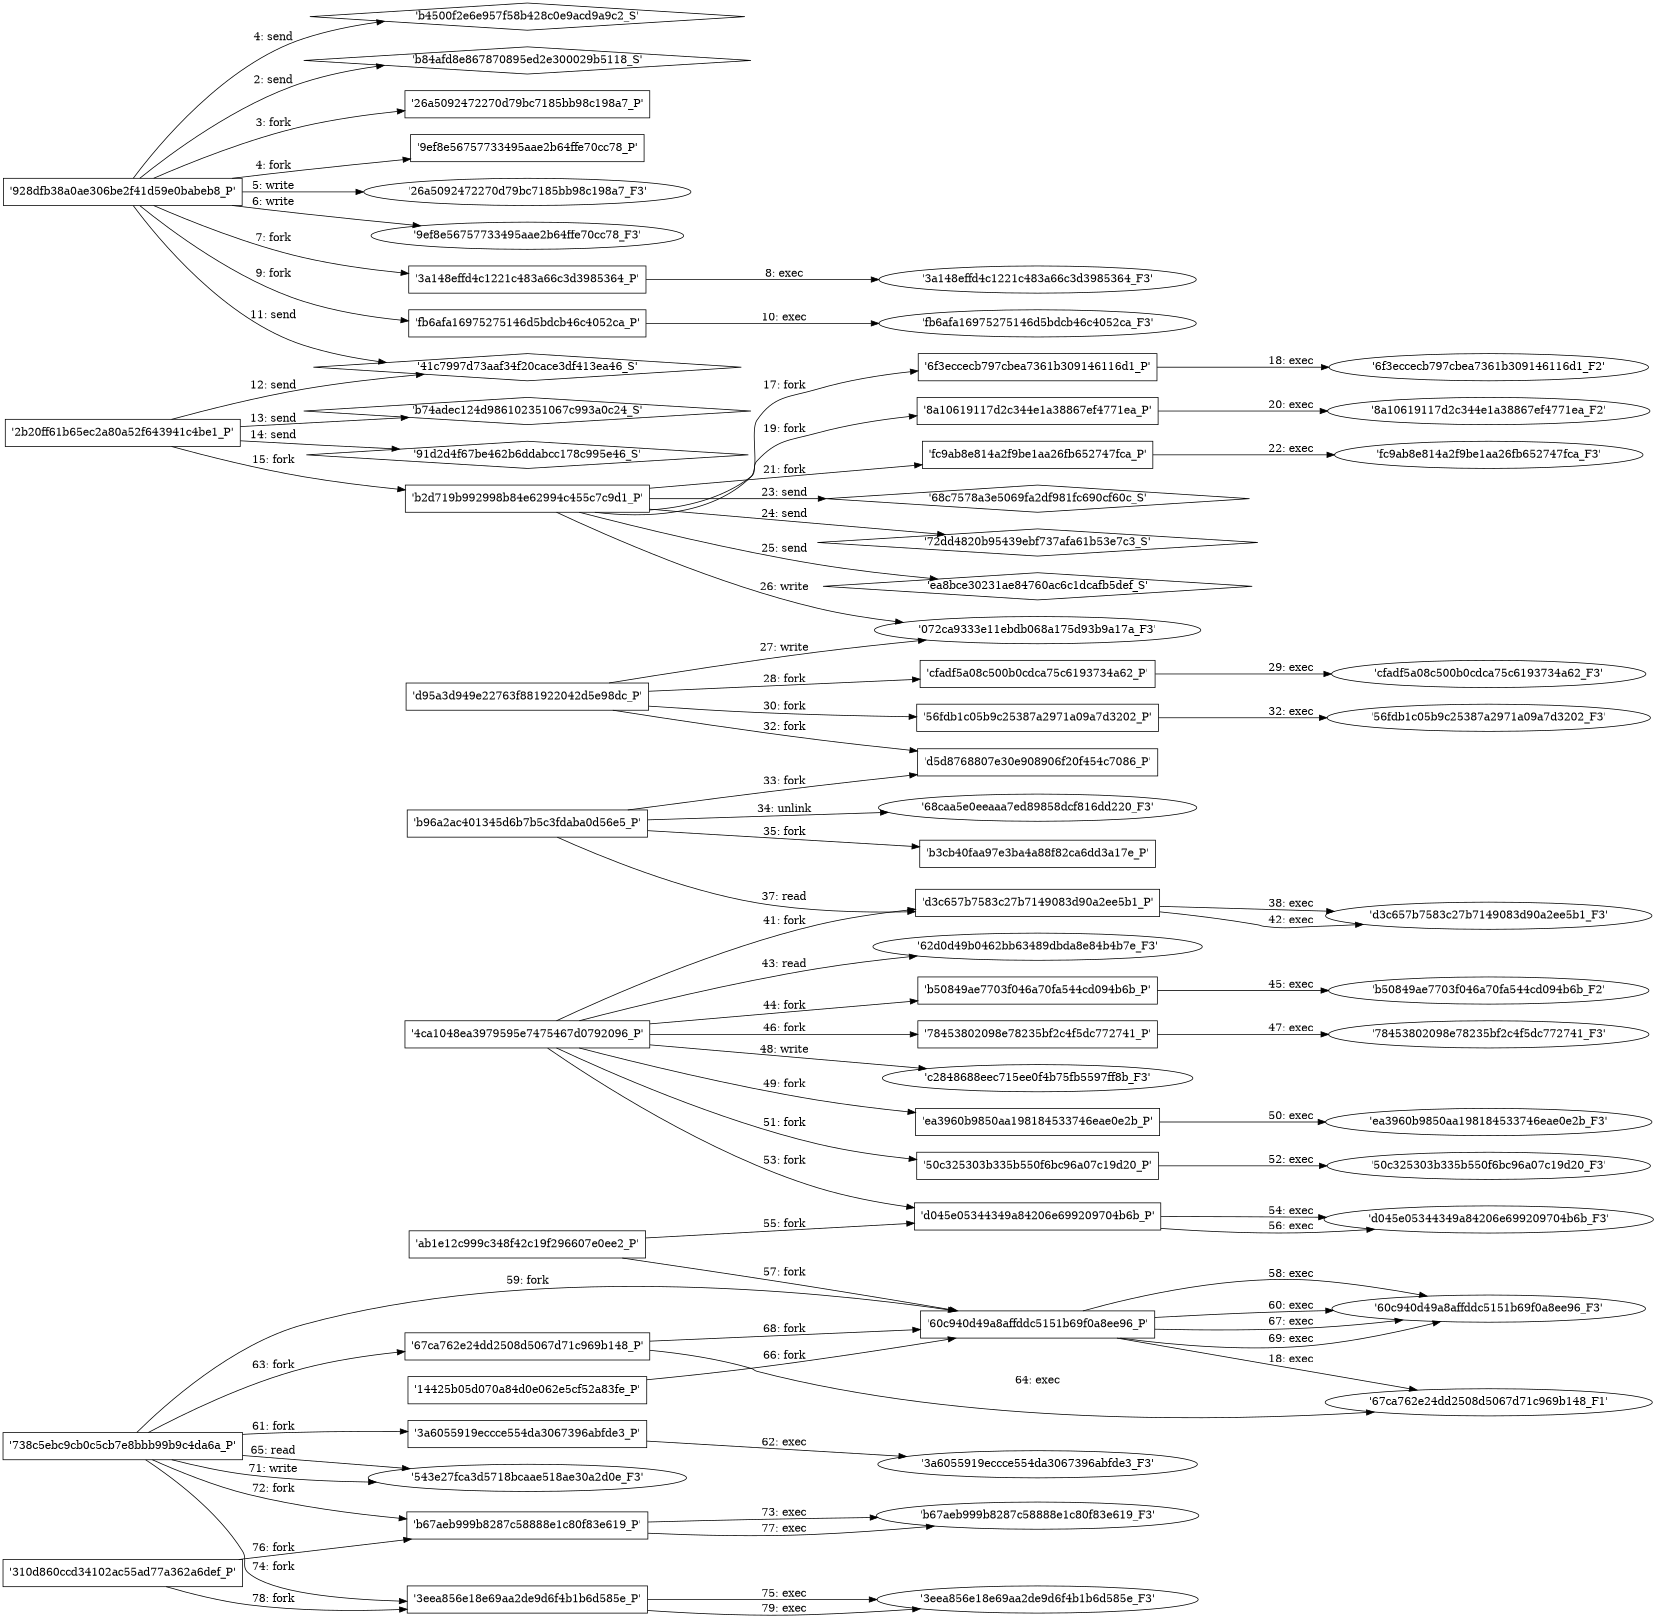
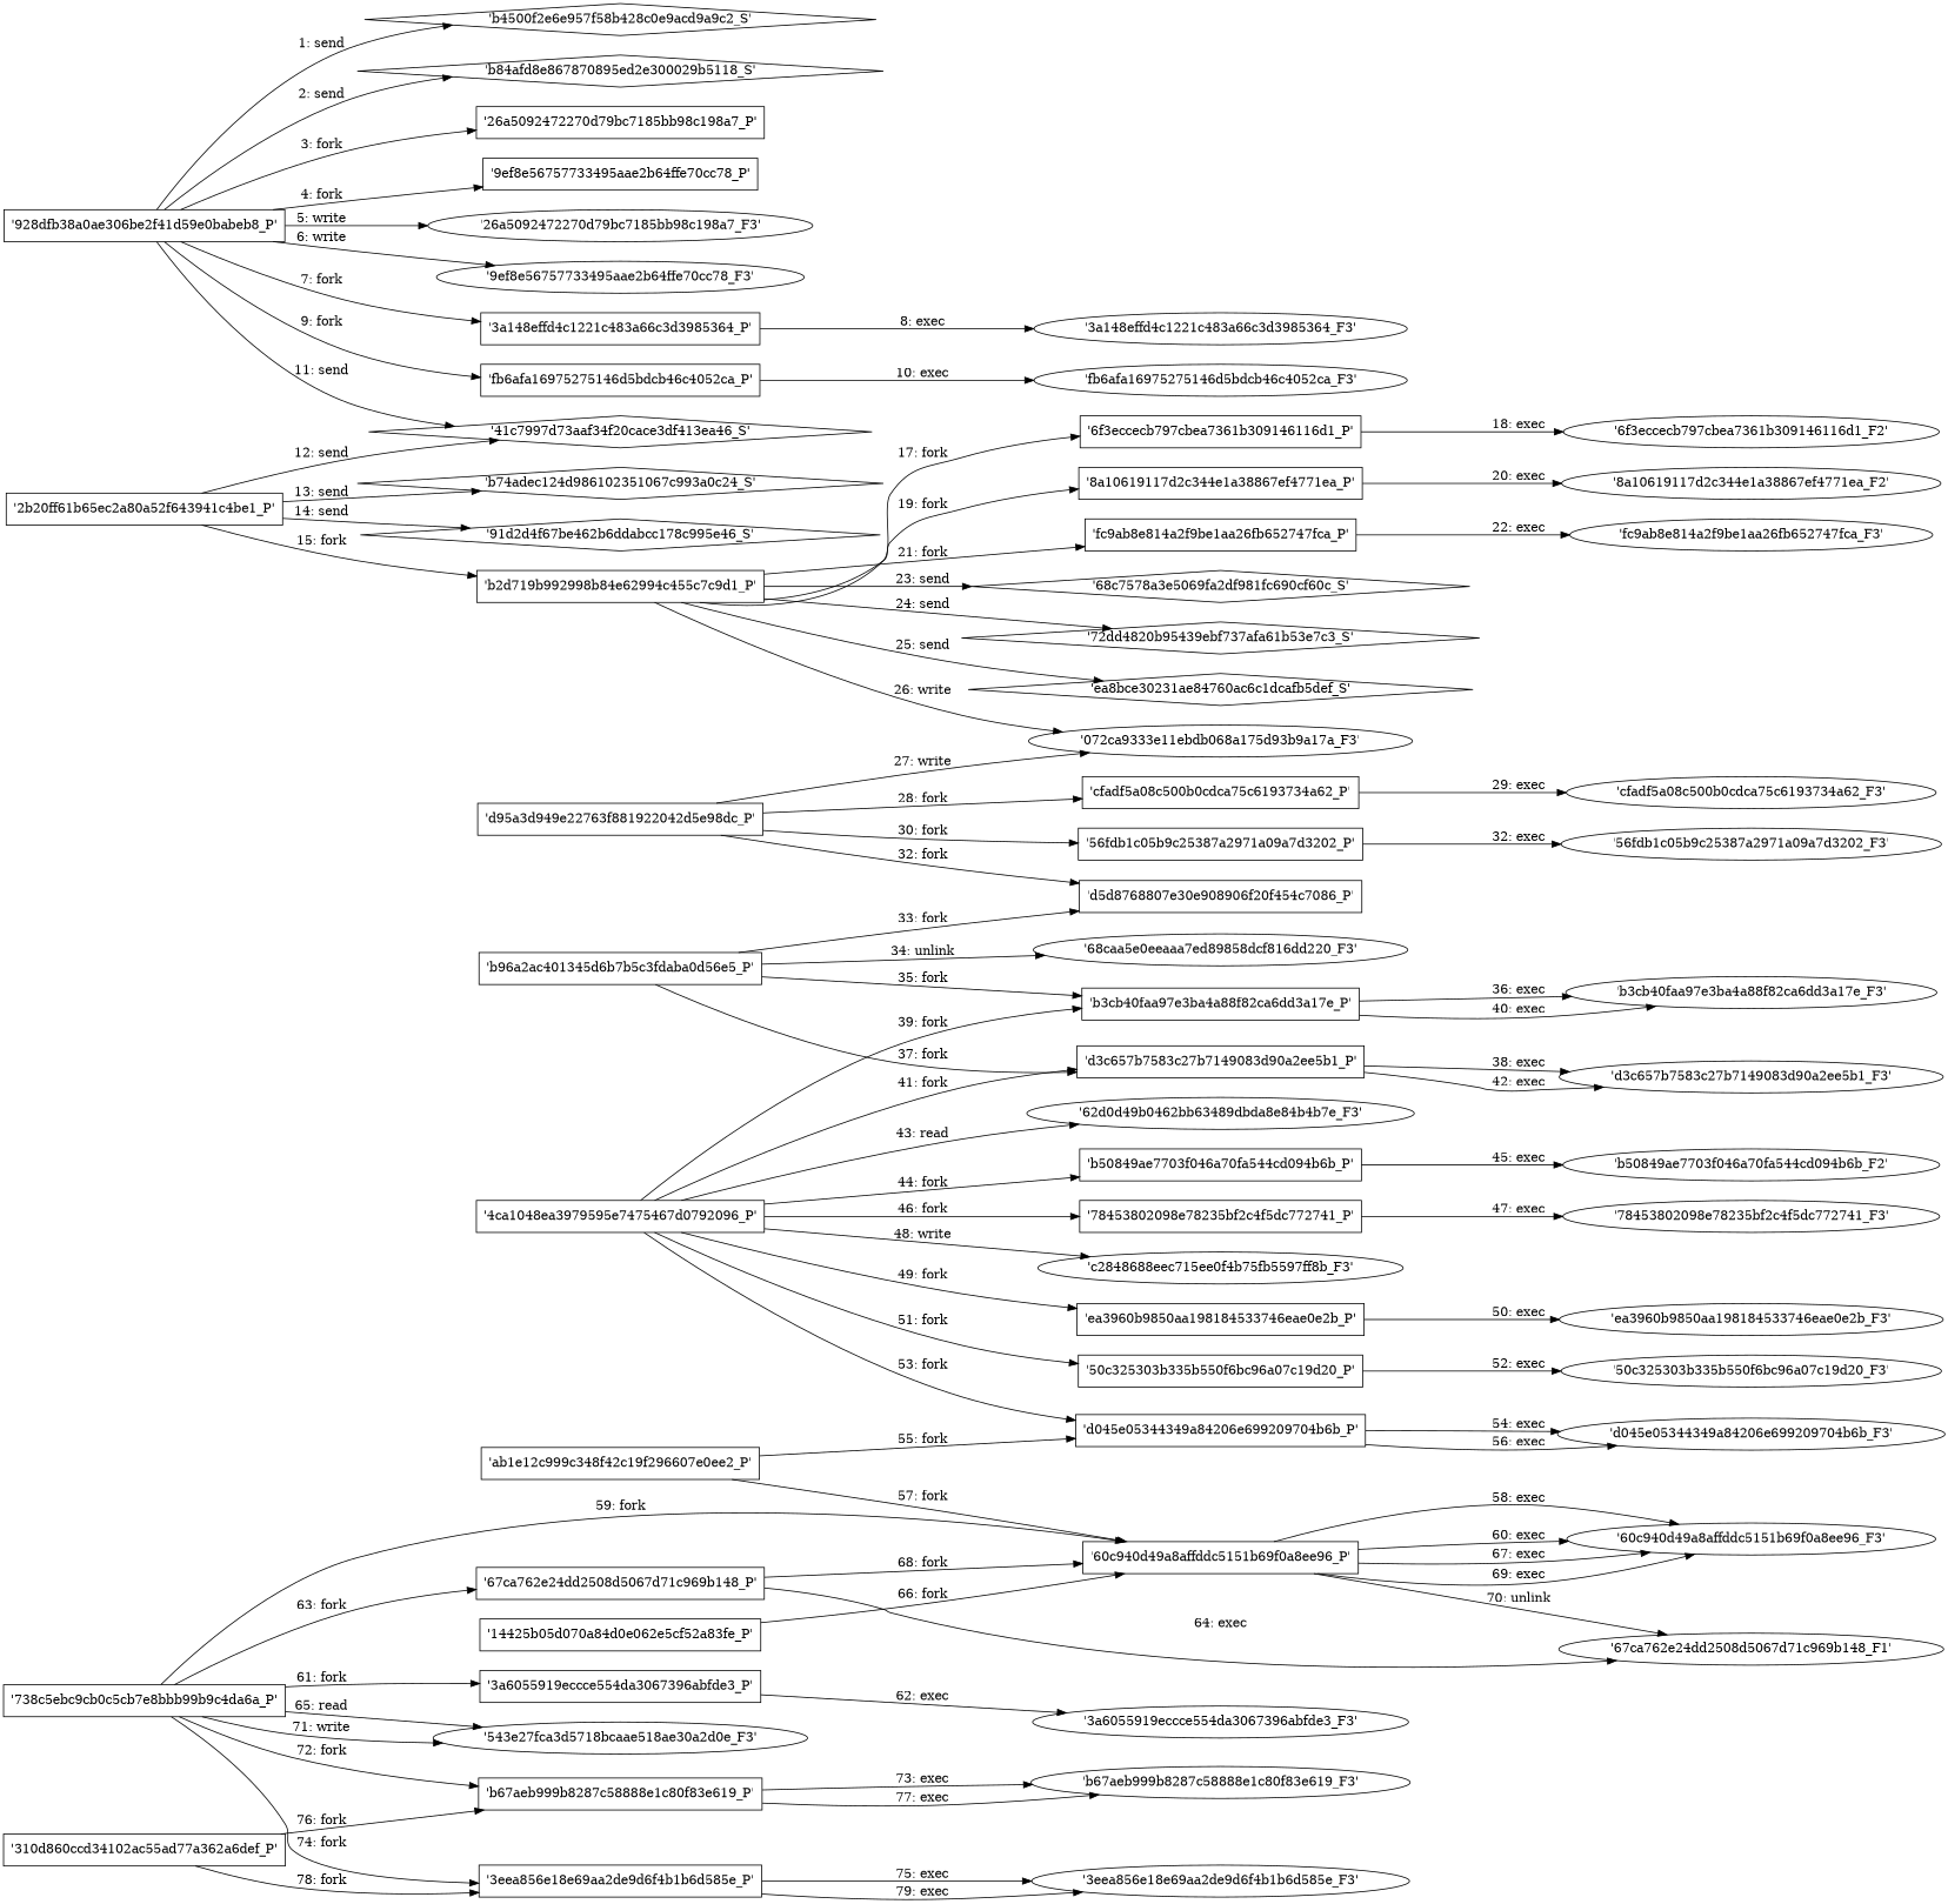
  digraph {
    engine=neato
    fixedsize=false
    fontsize=10
    nodesep=0.3
    rankdir=LR
    ranksep=0
    splines=true
    node [node_type=Process shape=box]
    "'b4500f2e6e957f58b428c0e9acd9a9c2_S'" [node_type=Socket shape=diamond]
    "'928dfb38a0ae306be2f41d59e0babeb8_P'"
    "'b84afd8e867870895ed2e300029b5118_S'" [node_type=Socket shape=diamond]
    "'26a5092472270d79bc7185bb98c198a7_P'"
    "'9ef8e56757733495aae2b64ffe70cc78_P'"
    "'26a5092472270d79bc7185bb98c198a7_F3'" [node_type=file shape=ellipse]
    "'9ef8e56757733495aae2b64ffe70cc78_F3'" [node_type=file shape=ellipse]
    "'3a148effd4c1221c483a66c3d3985364_P'"
    "'fb6afa16975275146d5bdcb46c4052ca_P'"
    "'41c7997d73aaf34f20cace3df413ea46_S'" [node_type=Socket shape=diamond]
    "'3a148effd4c1221c483a66c3d3985364_F3'" [node_type=File shape=ellipse]
    "'fb6afa16975275146d5bdcb46c4052ca_F3'" [node_type=File shape=ellipse]
    "'2b20ff61b65ec2a80a52f643941c4be1_P'"
    "'b74adec124d986102351067c993a0c24_S'" [node_type=Socket shape=diamond]
    "'91d2d4f67be462b6ddabcc178c995e46_S'" [node_type=Socket shape=diamond]
    "'b2d719b992998b84e62994c455c7c9d1_P'"
    "'6f3eccecb797cbea7361b309146116d1_P'"
    "'8a10619117d2c344e1a38867ef4771ea_P'"
    "'fc9ab8e814a2f9be1aa26fb652747fca_P'"
    "'68c7578a3e5069fa2df981fc690cf60c_S'" [node_type=Socket shape=diamond]
    "'72dd4820b95439ebf737afa61b53e7c3_S'" [node_type=Socket shape=diamond]
    "'ea8bce30231ae84760ac6c1dcafb5def_S'" [node_type=Socket shape=diamond]
    "'072ca9333e11ebdb068a175d93b9a17a_F3'" [node_type=file shape=ellipse]
    "'6f3eccecb797cbea7361b309146116d1_F2'" [node_type=File shape=ellipse]
    "'8a10619117d2c344e1a38867ef4771ea_F2'" [node_type=File shape=ellipse]
    "'fc9ab8e814a2f9be1aa26fb652747fca_F3'" [node_type=File shape=ellipse]
    "'d95a3d949e22763f881922042d5e98dc_P'"
    "'cfadf5a08c500b0cdca75c6193734a62_P'"
    "'56fdb1c05b9c25387a2971a09a7d3202_P'"
    "'d5d8768807e30e908906f20f454c7086_P'"
    "'cfadf5a08c500b0cdca75c6193734a62_F3'" [node_type=File shape=ellipse]
    "'56fdb1c05b9c25387a2971a09a7d3202_F3'" [node_type=File shape=ellipse]
    "'b96a2ac401345d6b7b5c3fdaba0d56e5_P'"
    "'68caa5e0eeaaa7ed89858dcf816dd220_F3'" [node_type=file shape=ellipse]
    "'b3cb40faa97e3ba4a88f82ca6dd3a17e_P'"
    "'d3c657b7583c27b7149083d90a2ee5b1_P'"
+   "'b3cb40faa97e3ba4a88f82ca6dd3a17e_F3'" [node_type=File shape=ellipse]
    "'d3c657b7583c27b7149083d90a2ee5b1_F3'" [node_type=File shape=ellipse]
    "'4ca1048ea3979595e7475467d0792096_P'"
    "'62d0d49b0462bb63489dbda8e84b4b7e_F3'" [node_type=file shape=ellipse]
    "'b50849ae7703f046a70fa544cd094b6b_P'"
    "'78453802098e78235bf2c4f5dc772741_P'"
    "'c2848688eec715ee0f4b75fb5597ff8b_F3'" [node_type=file shape=ellipse]
    "'ea3960b9850aa198184533746eae0e2b_P'"
    "'50c325303b335b550f6bc96a07c19d20_P'"
    "'d045e05344349a84206e699209704b6b_P'"
    "'b50849ae7703f046a70fa544cd094b6b_F2'" [node_type=File shape=ellipse]
    "'78453802098e78235bf2c4f5dc772741_F3'" [node_type=File shape=ellipse]
    "'ea3960b9850aa198184533746eae0e2b_F3'" [node_type=File shape=ellipse]
    "'50c325303b335b550f6bc96a07c19d20_F3'" [node_type=File shape=ellipse]
    "'d045e05344349a84206e699209704b6b_F3'" [node_type=File shape=ellipse]
    "'ab1e12c999c348f42c19f296607e0ee2_P'"
    "'60c940d49a8affddc5151b69f0a8ee96_P'"
    "'60c940d49a8affddc5151b69f0a8ee96_F3'" [node_type=File shape=ellipse]
    "'67ca762e24dd2508d5067d71c969b148_F1'" [node_type=file shape=ellipse]
    "'738c5ebc9cb0c5cb7e8bbb99b9c4da6a_P'"
    "'3a6055919eccce554da3067396abfde3_P'"
    "'67ca762e24dd2508d5067d71c969b148_P'"
    "'543e27fca3d5718bcaae518ae30a2d0e_F3'" [node_type=file shape=ellipse]
    "'b67aeb999b8287c58888e1c80f83e619_P'"
    "'3eea856e18e69aa2de9d6f4b1b6d585e_P'"
    "'3a6055919eccce554da3067396abfde3_F3'" [node_type=File shape=ellipse]
    "'b67aeb999b8287c58888e1c80f83e619_F3'" [node_type=File shape=ellipse]
    "'3eea856e18e69aa2de9d6f4b1b6d585e_F3'" [node_type=File shape=ellipse]
    "'14425b05d070a84d0e062e5cf52a83fe_P'"
    "'310d860ccd34102ac55ad77a362a6def_P'"
-   "'928dfb38a0ae306be2f41d59e0babeb8_P'" -> "'b4500f2e6e957f58b428c0e9acd9a9c2_S'" [label="4: send"]
+   "'928dfb38a0ae306be2f41d59e0babeb8_P'" -> "'b4500f2e6e957f58b428c0e9acd9a9c2_S'" [label="1: send"]
    "'928dfb38a0ae306be2f41d59e0babeb8_P'" -> "'b84afd8e867870895ed2e300029b5118_S'" [label="2: send"]
    "'928dfb38a0ae306be2f41d59e0babeb8_P'" -> "'26a5092472270d79bc7185bb98c198a7_P'" [label="3: fork"]
    "'928dfb38a0ae306be2f41d59e0babeb8_P'" -> "'9ef8e56757733495aae2b64ffe70cc78_P'" [label="4: fork"]
    "'928dfb38a0ae306be2f41d59e0babeb8_P'" -> "'26a5092472270d79bc7185bb98c198a7_F3'" [label="5: write"]
    "'928dfb38a0ae306be2f41d59e0babeb8_P'" -> "'9ef8e56757733495aae2b64ffe70cc78_F3'" [label="6: write"]
    "'928dfb38a0ae306be2f41d59e0babeb8_P'" -> "'3a148effd4c1221c483a66c3d3985364_P'" [label="7: fork"]
    "'928dfb38a0ae306be2f41d59e0babeb8_P'" -> "'fb6afa16975275146d5bdcb46c4052ca_P'" [label="9: fork"]
    "'928dfb38a0ae306be2f41d59e0babeb8_P'" -> "'41c7997d73aaf34f20cace3df413ea46_S'" [label="11: send"]
    "'3a148effd4c1221c483a66c3d3985364_P'" -> "'3a148effd4c1221c483a66c3d3985364_F3'" [label="8: exec"]
    "'fb6afa16975275146d5bdcb46c4052ca_P'" -> "'fb6afa16975275146d5bdcb46c4052ca_F3'" [label="10: exec"]
    "'2b20ff61b65ec2a80a52f643941c4be1_P'" -> "'41c7997d73aaf34f20cace3df413ea46_S'" [label="12: send"]
    "'2b20ff61b65ec2a80a52f643941c4be1_P'" -> "'b74adec124d986102351067c993a0c24_S'" [label="13: send"]
    "'2b20ff61b65ec2a80a52f643941c4be1_P'" -> "'91d2d4f67be462b6ddabcc178c995e46_S'" [label="14: send"]
    "'2b20ff61b65ec2a80a52f643941c4be1_P'" -> "'b2d719b992998b84e62994c455c7c9d1_P'" [label="15: fork"]
    "'b2d719b992998b84e62994c455c7c9d1_P'" -> "'6f3eccecb797cbea7361b309146116d1_P'" [label="17: fork"]
    "'b2d719b992998b84e62994c455c7c9d1_P'" -> "'8a10619117d2c344e1a38867ef4771ea_P'" [label="19: fork"]
    "'b2d719b992998b84e62994c455c7c9d1_P'" -> "'fc9ab8e814a2f9be1aa26fb652747fca_P'" [label="21: fork"]
    "'b2d719b992998b84e62994c455c7c9d1_P'" -> "'68c7578a3e5069fa2df981fc690cf60c_S'" [label="23: send"]
    "'b2d719b992998b84e62994c455c7c9d1_P'" -> "'72dd4820b95439ebf737afa61b53e7c3_S'" [label="24: send"]
    "'b2d719b992998b84e62994c455c7c9d1_P'" -> "'ea8bce30231ae84760ac6c1dcafb5def_S'" [label="25: send"]
    "'b2d719b992998b84e62994c455c7c9d1_P'" -> "'072ca9333e11ebdb068a175d93b9a17a_F3'" [label="26: write"]
    "'6f3eccecb797cbea7361b309146116d1_P'" -> "'6f3eccecb797cbea7361b309146116d1_F2'" [label="18: exec"]
    "'8a10619117d2c344e1a38867ef4771ea_P'" -> "'8a10619117d2c344e1a38867ef4771ea_F2'" [label="20: exec"]
    "'fc9ab8e814a2f9be1aa26fb652747fca_P'" -> "'fc9ab8e814a2f9be1aa26fb652747fca_F3'" [label="22: exec"]
    "'d95a3d949e22763f881922042d5e98dc_P'" -> "'072ca9333e11ebdb068a175d93b9a17a_F3'" [label="27: write"]
    "'d95a3d949e22763f881922042d5e98dc_P'" -> "'cfadf5a08c500b0cdca75c6193734a62_P'" [label="28: fork"]
    "'d95a3d949e22763f881922042d5e98dc_P'" -> "'56fdb1c05b9c25387a2971a09a7d3202_P'" [label="30: fork"]
    "'d95a3d949e22763f881922042d5e98dc_P'" -> "'d5d8768807e30e908906f20f454c7086_P'" [label="32: fork"]
    "'cfadf5a08c500b0cdca75c6193734a62_P'" -> "'cfadf5a08c500b0cdca75c6193734a62_F3'" [label="29: exec"]
    "'56fdb1c05b9c25387a2971a09a7d3202_P'" -> "'56fdb1c05b9c25387a2971a09a7d3202_F3'" [label="32: exec"]
    "'b96a2ac401345d6b7b5c3fdaba0d56e5_P'" -> "'d5d8768807e30e908906f20f454c7086_P'" [label="33: fork"]
    "'b96a2ac401345d6b7b5c3fdaba0d56e5_P'" -> "'68caa5e0eeaaa7ed89858dcf816dd220_F3'" [label="34: unlink"]
    "'b96a2ac401345d6b7b5c3fdaba0d56e5_P'" -> "'b3cb40faa97e3ba4a88f82ca6dd3a17e_P'" [label="35: fork"]
-   "'b96a2ac401345d6b7b5c3fdaba0d56e5_P'" -> "'d3c657b7583c27b7149083d90a2ee5b1_P'" [label="37: read"]
+   "'b96a2ac401345d6b7b5c3fdaba0d56e5_P'" -> "'d3c657b7583c27b7149083d90a2ee5b1_P'" [label="37: fork"]
+   "'b3cb40faa97e3ba4a88f82ca6dd3a17e_P'" -> "'b3cb40faa97e3ba4a88f82ca6dd3a17e_F3'" [label="36: exec"]
+   "'b3cb40faa97e3ba4a88f82ca6dd3a17e_P'" -> "'b3cb40faa97e3ba4a88f82ca6dd3a17e_F3'" [label="40: exec"]
    "'d3c657b7583c27b7149083d90a2ee5b1_P'" -> "'d3c657b7583c27b7149083d90a2ee5b1_F3'" [label="38: exec"]
    "'d3c657b7583c27b7149083d90a2ee5b1_P'" -> "'d3c657b7583c27b7149083d90a2ee5b1_F3'" [label="42: exec"]
+   "'4ca1048ea3979595e7475467d0792096_P'" -> "'b3cb40faa97e3ba4a88f82ca6dd3a17e_P'" [label="39: fork"]
    "'4ca1048ea3979595e7475467d0792096_P'" -> "'d3c657b7583c27b7149083d90a2ee5b1_P'" [label="41: fork"]
    "'4ca1048ea3979595e7475467d0792096_P'" -> "'62d0d49b0462bb63489dbda8e84b4b7e_F3'" [label="43: read"]
    "'4ca1048ea3979595e7475467d0792096_P'" -> "'b50849ae7703f046a70fa544cd094b6b_P'" [label="44: fork"]
    "'4ca1048ea3979595e7475467d0792096_P'" -> "'78453802098e78235bf2c4f5dc772741_P'" [label="46: fork"]
    "'4ca1048ea3979595e7475467d0792096_P'" -> "'c2848688eec715ee0f4b75fb5597ff8b_F3'" [label="48: write"]
    "'4ca1048ea3979595e7475467d0792096_P'" -> "'ea3960b9850aa198184533746eae0e2b_P'" [label="49: fork"]
    "'4ca1048ea3979595e7475467d0792096_P'" -> "'50c325303b335b550f6bc96a07c19d20_P'" [label="51: fork"]
    "'4ca1048ea3979595e7475467d0792096_P'" -> "'d045e05344349a84206e699209704b6b_P'" [label="53: fork"]
    "'b50849ae7703f046a70fa544cd094b6b_P'" -> "'b50849ae7703f046a70fa544cd094b6b_F2'" [label="45: exec"]
    "'78453802098e78235bf2c4f5dc772741_P'" -> "'78453802098e78235bf2c4f5dc772741_F3'" [label="47: exec"]
    "'ea3960b9850aa198184533746eae0e2b_P'" -> "'ea3960b9850aa198184533746eae0e2b_F3'" [label="50: exec"]
    "'50c325303b335b550f6bc96a07c19d20_P'" -> "'50c325303b335b550f6bc96a07c19d20_F3'" [label="52: exec"]
    "'d045e05344349a84206e699209704b6b_P'" -> "'d045e05344349a84206e699209704b6b_F3'" [label="54: exec"]
    "'d045e05344349a84206e699209704b6b_P'" -> "'d045e05344349a84206e699209704b6b_F3'" [label="56: exec"]
    "'ab1e12c999c348f42c19f296607e0ee2_P'" -> "'d045e05344349a84206e699209704b6b_P'" [label="55: fork"]
    "'ab1e12c999c348f42c19f296607e0ee2_P'" -> "'60c940d49a8affddc5151b69f0a8ee96_P'" [label="57: fork"]
    "'60c940d49a8affddc5151b69f0a8ee96_P'" -> "'60c940d49a8affddc5151b69f0a8ee96_F3'" [label="58: exec"]
    "'60c940d49a8affddc5151b69f0a8ee96_P'" -> "'60c940d49a8affddc5151b69f0a8ee96_F3'" [label="60: exec"]
    "'60c940d49a8affddc5151b69f0a8ee96_P'" -> "'60c940d49a8affddc5151b69f0a8ee96_F3'" [label="67: exec"]
    "'60c940d49a8affddc5151b69f0a8ee96_P'" -> "'60c940d49a8affddc5151b69f0a8ee96_F3'" [label="69: exec"]
-   "'60c940d49a8affddc5151b69f0a8ee96_P'" -> "'67ca762e24dd2508d5067d71c969b148_F1'" [label="18: exec"]
+   "'60c940d49a8affddc5151b69f0a8ee96_P'" -> "'67ca762e24dd2508d5067d71c969b148_F1'" [label="70: unlink"]
    "'738c5ebc9cb0c5cb7e8bbb99b9c4da6a_P'" -> "'60c940d49a8affddc5151b69f0a8ee96_P'" [label="59: fork"]
    "'738c5ebc9cb0c5cb7e8bbb99b9c4da6a_P'" -> "'3a6055919eccce554da3067396abfde3_P'" [label="61: fork"]
    "'738c5ebc9cb0c5cb7e8bbb99b9c4da6a_P'" -> "'67ca762e24dd2508d5067d71c969b148_P'" [label="63: fork"]
    "'738c5ebc9cb0c5cb7e8bbb99b9c4da6a_P'" -> "'543e27fca3d5718bcaae518ae30a2d0e_F3'" [label="65: read"]
    "'738c5ebc9cb0c5cb7e8bbb99b9c4da6a_P'" -> "'543e27fca3d5718bcaae518ae30a2d0e_F3'" [label="71: write"]
    "'738c5ebc9cb0c5cb7e8bbb99b9c4da6a_P'" -> "'b67aeb999b8287c58888e1c80f83e619_P'" [label="72: fork"]
    "'738c5ebc9cb0c5cb7e8bbb99b9c4da6a_P'" -> "'3eea856e18e69aa2de9d6f4b1b6d585e_P'" [label="74: fork"]
    "'3a6055919eccce554da3067396abfde3_P'" -> "'3a6055919eccce554da3067396abfde3_F3'" [label="62: exec"]
    "'67ca762e24dd2508d5067d71c969b148_P'" -> "'60c940d49a8affddc5151b69f0a8ee96_P'" [label="68: fork"]
    "'67ca762e24dd2508d5067d71c969b148_P'" -> "'67ca762e24dd2508d5067d71c969b148_F1'" [label="64: exec"]
    "'b67aeb999b8287c58888e1c80f83e619_P'" -> "'b67aeb999b8287c58888e1c80f83e619_F3'" [label="73: exec"]
    "'b67aeb999b8287c58888e1c80f83e619_P'" -> "'b67aeb999b8287c58888e1c80f83e619_F3'" [label="77: exec"]
    "'3eea856e18e69aa2de9d6f4b1b6d585e_P'" -> "'3eea856e18e69aa2de9d6f4b1b6d585e_F3'" [label="75: exec"]
    "'3eea856e18e69aa2de9d6f4b1b6d585e_P'" -> "'3eea856e18e69aa2de9d6f4b1b6d585e_F3'" [label="79: exec"]
    "'14425b05d070a84d0e062e5cf52a83fe_P'" -> "'60c940d49a8affddc5151b69f0a8ee96_P'" [label="66: fork"]
    "'310d860ccd34102ac55ad77a362a6def_P'" -> "'b67aeb999b8287c58888e1c80f83e619_P'" [label="76: fork"]
    "'310d860ccd34102ac55ad77a362a6def_P'" -> "'3eea856e18e69aa2de9d6f4b1b6d585e_P'" [label="78: fork"]
  }
